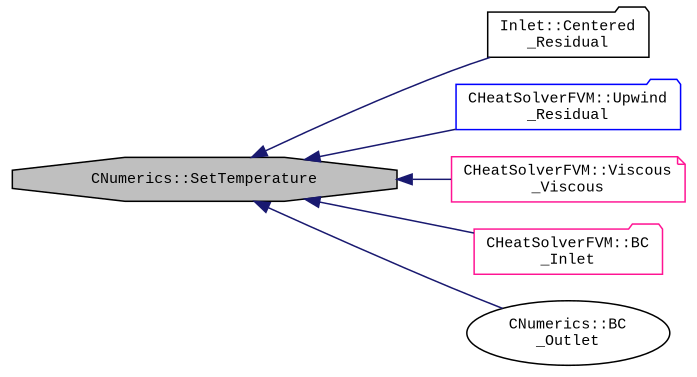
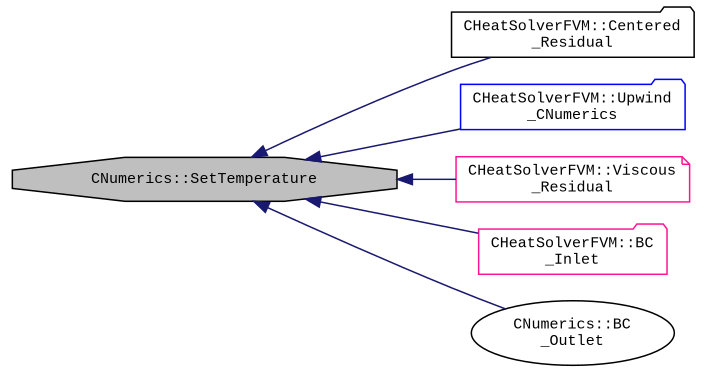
  digraph {
    fontname="Liberation Mono"
    rankdir=LR
    node [color=black fillcolor=white fontname="Liberation Mono" fontsize=10 shape=folder style=filled]
    edge [color=midnightblue dir=back fontname="Liberation Mono" fontsize=10 labelfontname=Helvetica labelfontsize=10 style=solid]
    n1 [fillcolor=grey75 fontcolor=black height=0.2 label="CNumerics::SetTemperature" shape=octagon width=0.4]
-   n2 [height=0.2 label="Inlet::Centered\l_Residual" width=0.4]
-   n3 [color=blue height=0.2 label="CHeatSolverFVM::Upwind\l_Residual" width=0.4]
-   n4 [color=deeppink height=0.2 label="CHeatSolverFVM::Viscous\l_Viscous" shape=note width=0.4]
+   n2 [height=0.2 label="CHeatSolverFVM::Centered\l_Residual" width=0.4]
+   n3 [color=blue height=0.2 label="CHeatSolverFVM::Upwind\l_CNumerics" width=0.4]
+   n4 [color=deeppink height=0.2 label="CHeatSolverFVM::Viscous\l_Residual" shape=note width=0.4]
    n5 [color=deeppink height=0.2 label="CHeatSolverFVM::BC\l_Inlet" width=0.4]
    n6 [height=0.2 label="CNumerics::BC\l_Outlet" shape=ellipse width=0.4]
    n1 -> n2
    n1 -> n3
    n1 -> n4
    n1 -> n5
    n1 -> n6
  }
